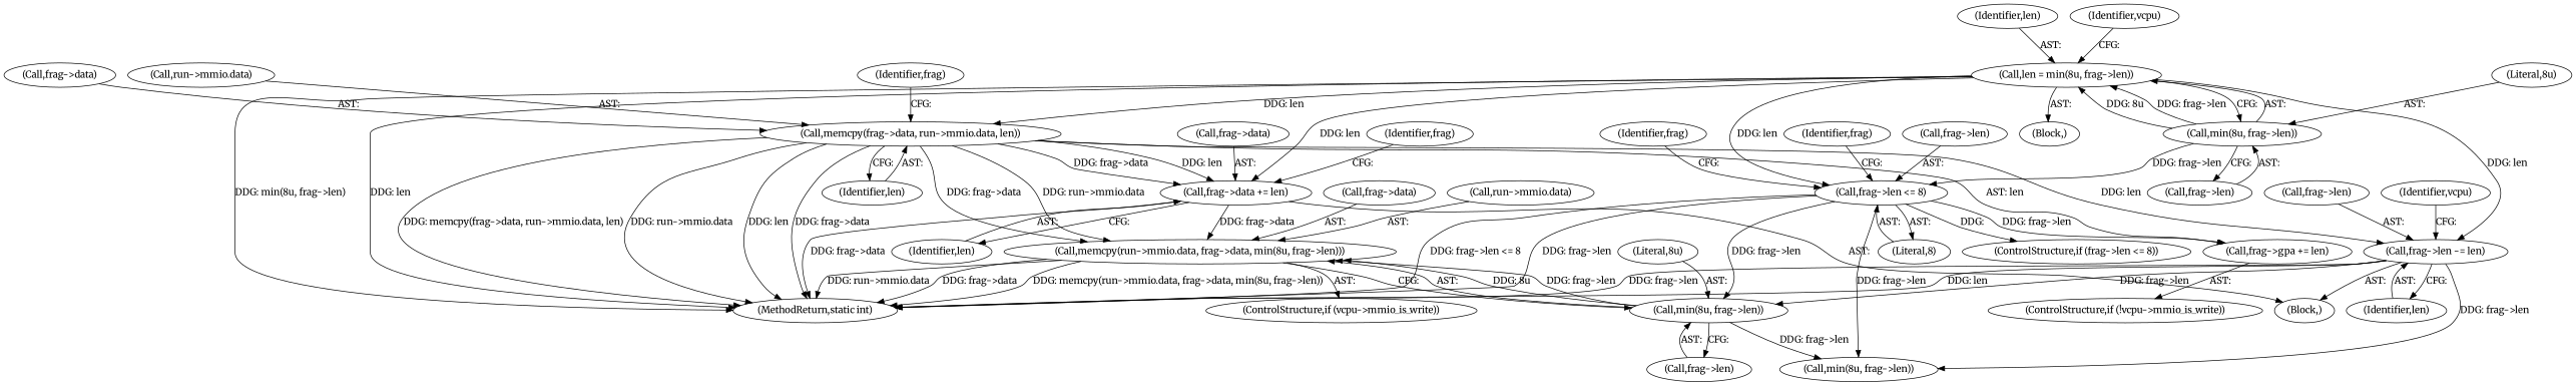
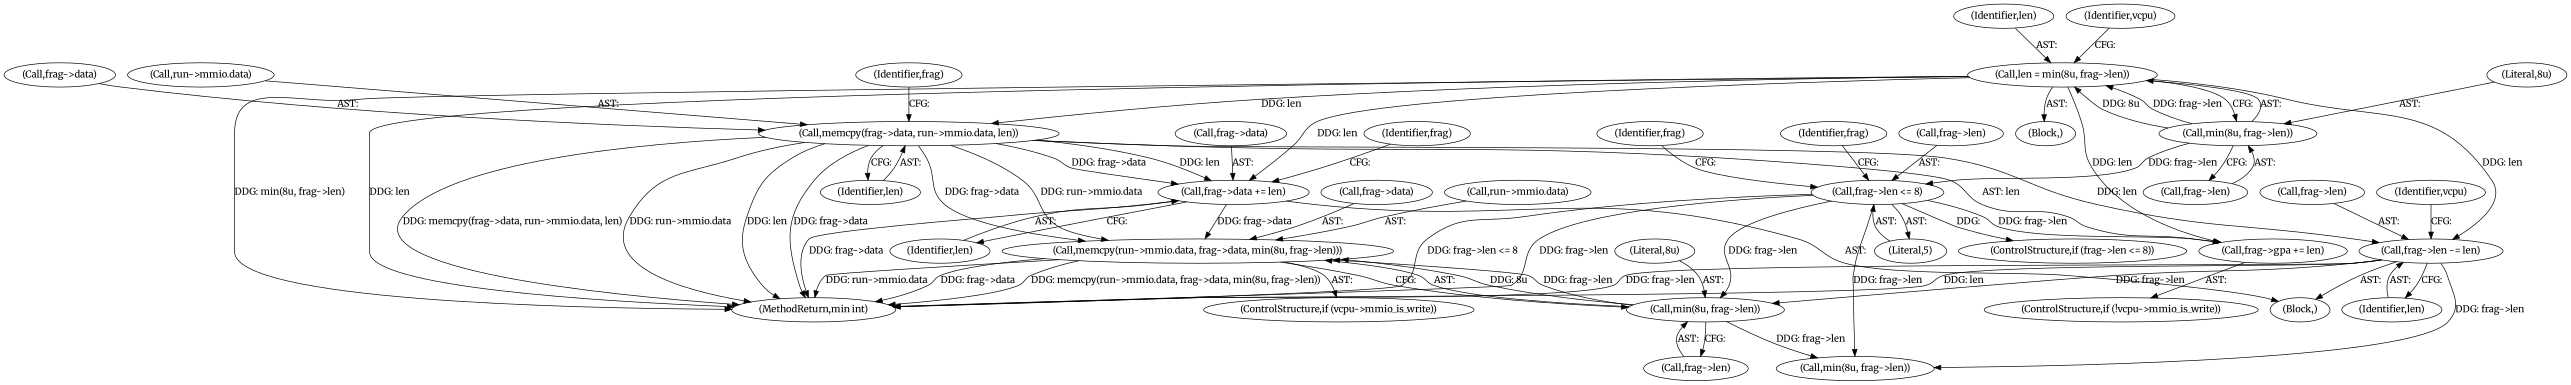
  digraph {
    fontname=Merriweather
    node [fontname=Merriweather]
    edge [fontname=Merriweather]
    n1 [label="(Call,memcpy(run->mmio.data, frag->data, min(8u, frag->len)))"]
    n2 [label="(Call,min(8u, frag->len))"]
-   n3 [label="(MethodReturn,static int)"]
+   n3 [label="(MethodReturn,min int)"]
    n4 [label="(ControlStructure,if (vcpu->mmio_is_write))"]
    n5 [label="(Call,frag->len)"]
    n6 [label="(Call,min(8u, frag->len))"]
    n7 [label="(Call,memcpy(frag->data, run->mmio.data, len))"]
    n8 [label="(Call,frag->data += len)"]
    n9 [label="(Call,frag->len -= len)"]
    n10 [label="(Identifier,len)"]
    n11 [label="(Call,frag->gpa += len)"]
    n12 [label="(Block,)"]
    n13 [label="(Identifier,len)"]
    n14 [label="(Identifier,len)"]
    n15 [label="(ControlStructure,if (!vcpu->mmio_is_write))"]
    n16 [label="(Call,len = min(8u, frag->len))"]
    n17 [label="(Call,min(8u, frag->len))"]
    n18 [label="(Block,)"]
    n19 [label="(Call,frag->len <= 8)"]
    n20 [label="(Call,frag->len)"]
-   n21 [label="(Literal,8)"]
+   n21 [label="(Literal,5)"]
    n22 [label="(ControlStructure,if (frag->len <= 8))"]
    n23 [label="(Identifier,frag)"]
    n24 [label="(Identifier,frag)"]
    n25 [label="(Call,frag->data)"]
    n26 [label="(Call,run->mmio.data)"]
    n27 [label="(Literal,8u)"]
    n28 [label="(Call,run->mmio.data)"]
    n29 [label="(Identifier,frag)"]
    n30 [label="(Call,frag->len)"]
    n31 [label="(Call,frag->data)"]
    n32 [label="(Identifier,len)"]
    n33 [label="(Identifier,vcpu)"]
    n34 [label="(Literal,8u)"]
    n35 [label="(Identifier,vcpu)"]
    n36 [label="(Call,frag->data)"]
    n37 [label="(Identifier,frag)"]
    n38 [label="(Call,frag->len)"]
    n1 -> n2 [label="CFG: "]
    n1 -> n3 [label="DDG: memcpy(run->mmio.data, frag->data, min(8u, frag->len))"]
    n1 -> n3 [label="DDG: run->mmio.data"]
    n1 -> n3 [label="DDG: frag->data"]
    n1 -> n4 [label="AST: "]
    n2 -> n1 [label="AST: "]
    n2 -> n1 [label="DDG: 8u"]
    n2 -> n1 [label="DDG: frag->len"]
    n2 -> n5 [label="CFG: "]
    n2 -> n6 [label="DDG: frag->len"]
    n5 -> n2 [label="AST: "]
    n7 -> n1 [label="DDG: run->mmio.data"]
    n7 -> n1 [label="DDG: frag->data"]
    n7 -> n3 [label="DDG: run->mmio.data"]
    n7 -> n3 [label="DDG: memcpy(frag->data, run->mmio.data, len)"]
    n7 -> n3 [label="DDG: len"]
    n7 -> n3 [label="DDG: frag->data"]
    n7 -> n8 [label="DDG: len"]
    n7 -> n8 [label="DDG: frag->data"]
    n7 -> n9 [label="DDG: len"]
    n7 -> n10 [label="CFG: "]
    n7 -> n11 [label="AST: len"]
    n8 -> n1 [label="DDG: frag->data"]
    n8 -> n3 [label="DDG: frag->data"]
    n8 -> n12 [label="AST: "]
    n8 -> n13 [label="CFG: "]
    n9 -> n2 [label="DDG: frag->len"]
    n9 -> n3 [label="DDG: len"]
    n9 -> n3 [label="DDG: frag->len"]
    n9 -> n6 [label="DDG: frag->len"]
    n9 -> n12 [label="AST: "]
    n9 -> n14 [label="CFG: "]
    n10 -> n7 [label="AST: "]
    n11 -> n15 [label="AST: "]
    n13 -> n8 [label="AST: "]
    n14 -> n9 [label="AST: "]
    n16 -> n3 [label="DDG: min(8u, frag->len)"]
    n16 -> n3 [label="DDG: len"]
    n16 -> n7 [label="DDG: len"]
    n16 -> n8 [label="DDG: len"]
    n16 -> n9 [label="DDG: len"]
-   n16 -> n19 [label="DDG: len"]
+   n16 -> n11 [label="DDG: len"]
    n16 -> n17 [label="CFG: "]
    n16 -> n18 [label="AST: "]
    n17 -> n16 [label="AST: "]
    n17 -> n16 [label="DDG: 8u"]
    n17 -> n16 [label="DDG: frag->len"]
    n17 -> n19 [label="DDG: frag->len"]
    n17 -> n20 [label="CFG: "]
    n19 -> n2 [label="DDG: frag->len"]
    n19 -> n3 [label="DDG: frag->len <= 8"]
    n19 -> n3 [label="DDG: frag->len"]
    n19 -> n6 [label="DDG: frag->len"]
    n19 -> n11 [label="DDG: frag->len"]
    n19 -> n21 [label="AST: "]
    n19 -> n22 [label="DDG: "]
    n20 -> n17 [label="AST: "]
    n21 -> n19 [label="AST: "]
    n23 -> n19 [label="CFG: "]
    n24 -> n19 [label="CFG: "]
    n25 -> n7 [label="AST: "]
    n26 -> n7 [label="AST: "]
    n27 -> n17 [label="AST: "]
    n28 -> n1 [label="AST: "]
    n29 -> n8 [label="CFG: "]
    n30 -> n9 [label="AST: "]
    n31 -> n1 [label="AST: "]
    n32 -> n16 [label="AST: "]
    n33 -> n9 [label="CFG: "]
    n34 -> n2 [label="AST: "]
    n35 -> n16 [label="CFG: "]
    n36 -> n8 [label="AST: "]
    n37 -> n7 [label="CFG: "]
    n38 -> n19 [label="AST: "]
  }
